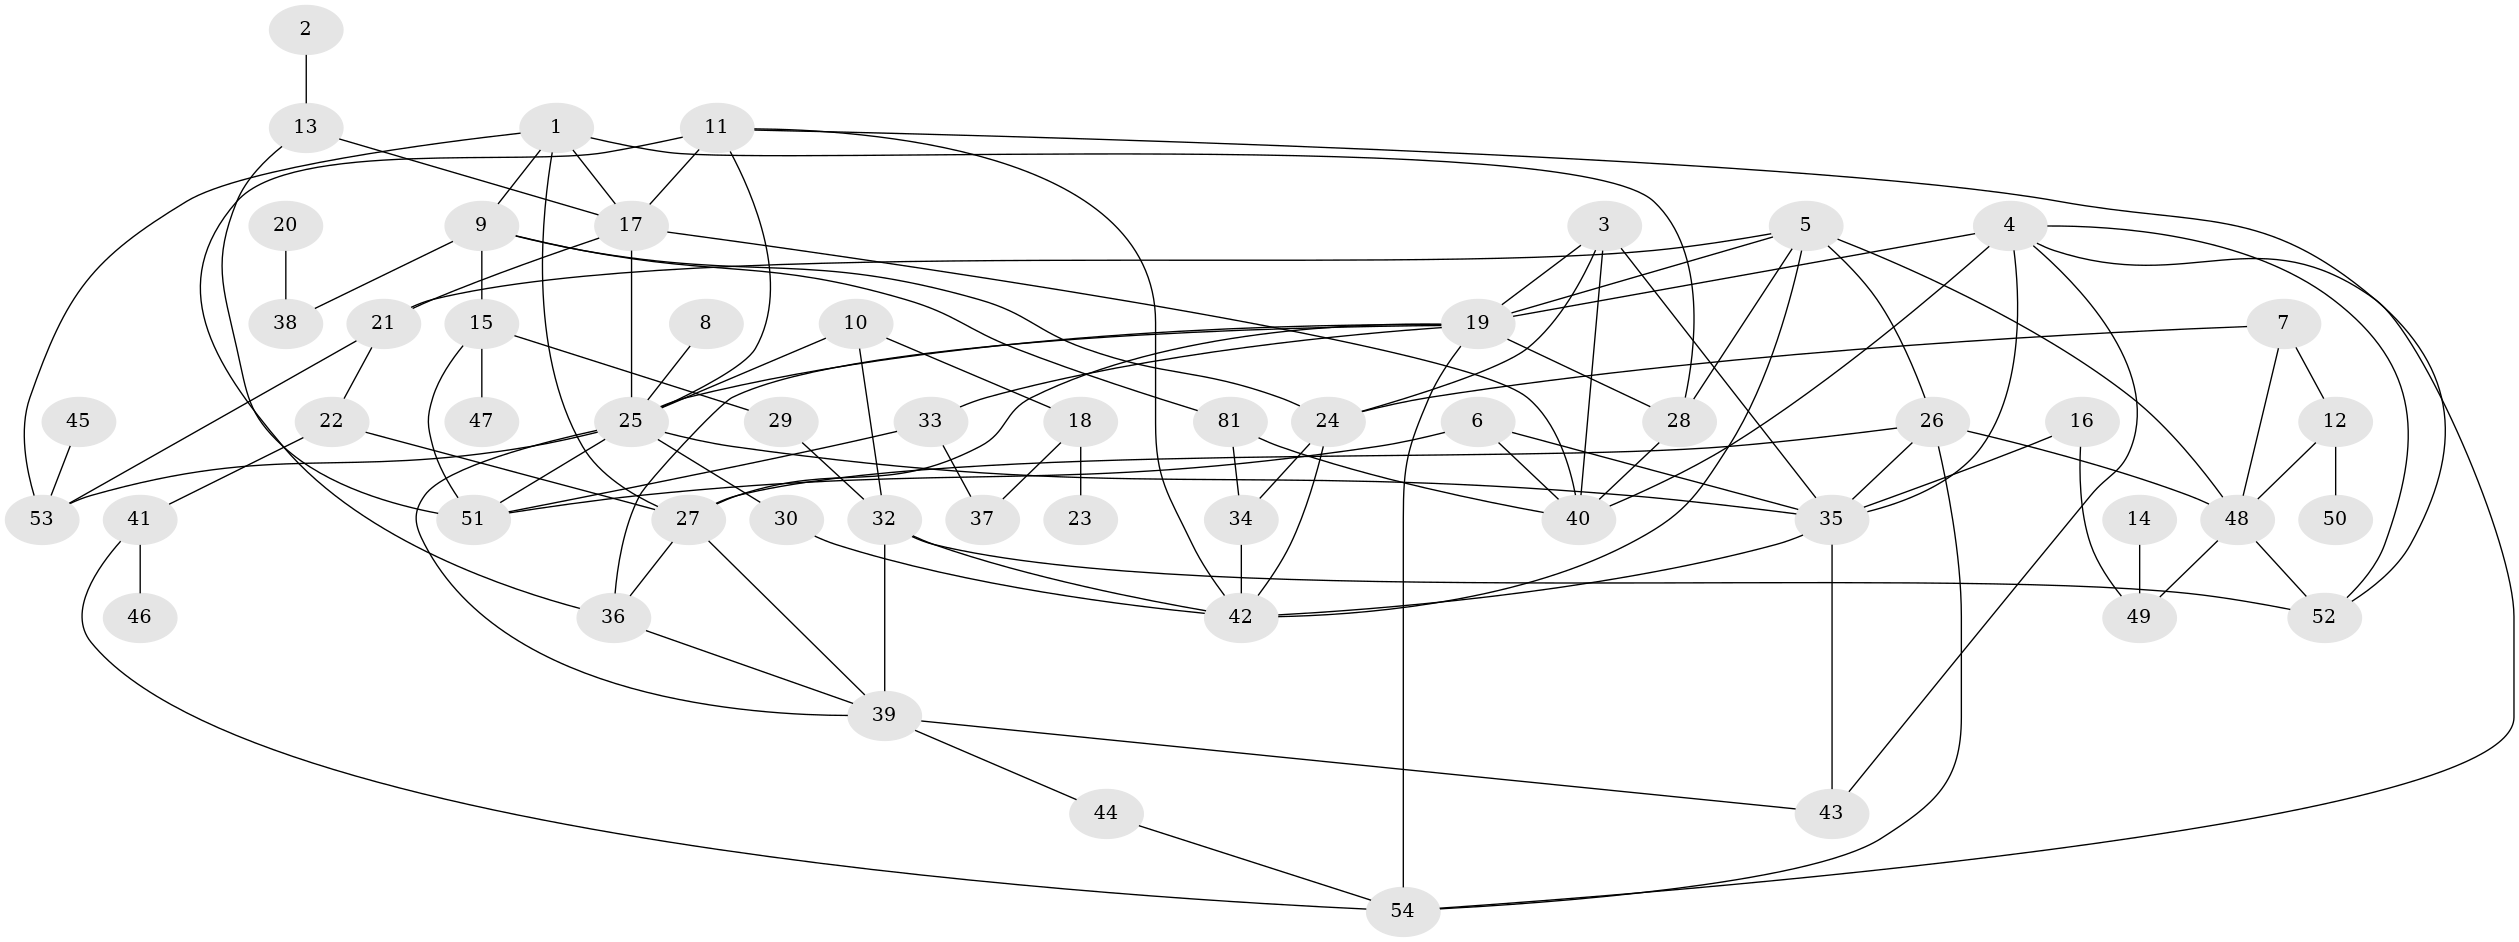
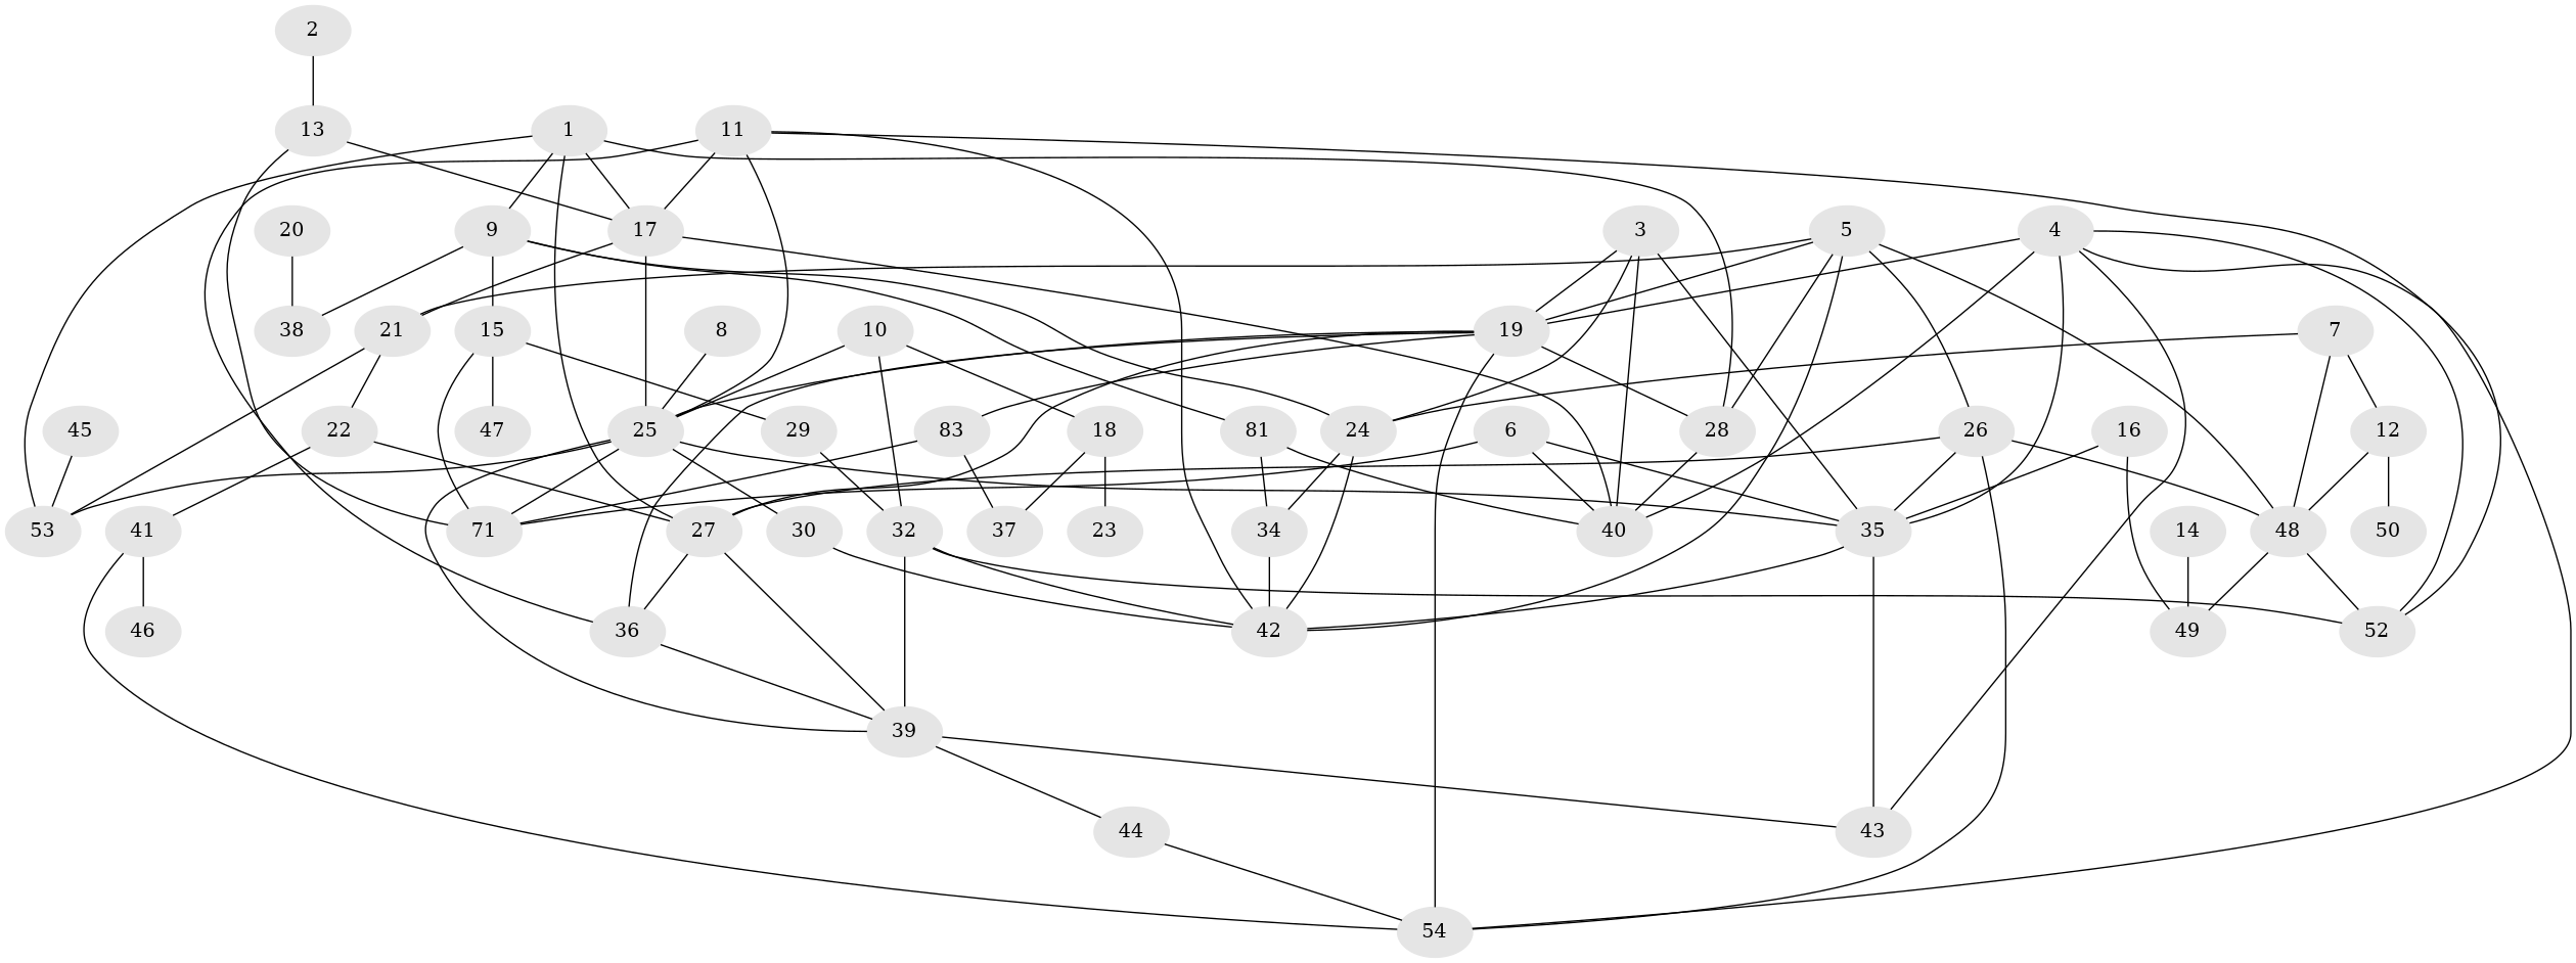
  graph {
    node [color=gray90 style=filled]
    edge [weight=1.0]
    1
    9
    17
    27
    28
    53
    24
    15
    n9 [label=81]
    38
    40
    21
    25
    36
    39
    35
    43
    42
    2
    13
-   51
+   51 [label=71]
    3
    19
    54
-   33
+   33 [label=83]
    34
    4
    52
    5
    26
    48
    22
    49
    6
    7
    12
    50
    8
    30
    29
    47
    10
    18
    32
    23
    37
    11
    14
    16
    20
    41
    46
    44
    45
    1 -- 9
    1 -- 17
    1 -- 27
    1 -- 28
    1 -- 53
    9 -- 24
    9 -- 15 [weight=3.0]
    9 -- n9
    9 -- 38
    17 -- 40
    17 -- 21
    17 -- 25 [weight=2.0]
    27 -- 36
    27 -- 39
    28 -- 40
    24 -- 42
    24 -- 34
    15 -- 51 [weight=2.0]
    15 -- 29
    15 -- 47
    n9 -- 40
    n9 -- 34
    21 -- 53
    21 -- 22
    25 -- 53
    25 -- 39
    25 -- 35
    25 -- 51
    25 -- 30 [weight=2.0]
    36 -- 39
    39 -- 43
    39 -- 44
    35 -- 43
    35 -- 42
    2 -- 13
    13 -- 17
    13 -- 51
    3 -- 24
    3 -- 40
    3 -- 35 [weight=3.0]
    3 -- 19
    19 -- 27
    19 -- 28
    19 -- 25
    19 -- 36
    19 -- 54
    19 -- 33
    33 -- 51
    33 -- 37
    34 -- 42 [weight=3.0]
    4 -- 40
    4 -- 35
    4 -- 43
    4 -- 19 [weight=3.0]
    4 -- 54
    4 -- 52
    5 -- 28
    5 -- 21
    5 -- 42
    5 -- 19
    5 -- 26
    5 -- 48
    26 -- 27
    26 -- 35
    26 -- 54
    26 -- 48
    48 -- 52
    48 -- 49
    22 -- 27
    22 -- 41
    6 -- 40
    6 -- 35
    6 -- 51
    7 -- 24
    7 -- 48
    7 -- 12
    12 -- 48
    12 -- 50
    8 -- 25
    30 -- 42
    29 -- 32
    10 -- 25
    10 -- 18
    10 -- 32
    18 -- 23
    18 -- 37
    32 -- 39 [weight=2.0]
    32 -- 42
    32 -- 52
    11 -- 17
    11 -- 25
    11 -- 36 [weight=2.0]
    11 -- 42
    11 -- 52
    14 -- 49
    16 -- 35
    16 -- 49
    20 -- 38
    41 -- 54
    41 -- 46
    44 -- 54
    45 -- 53
  }
